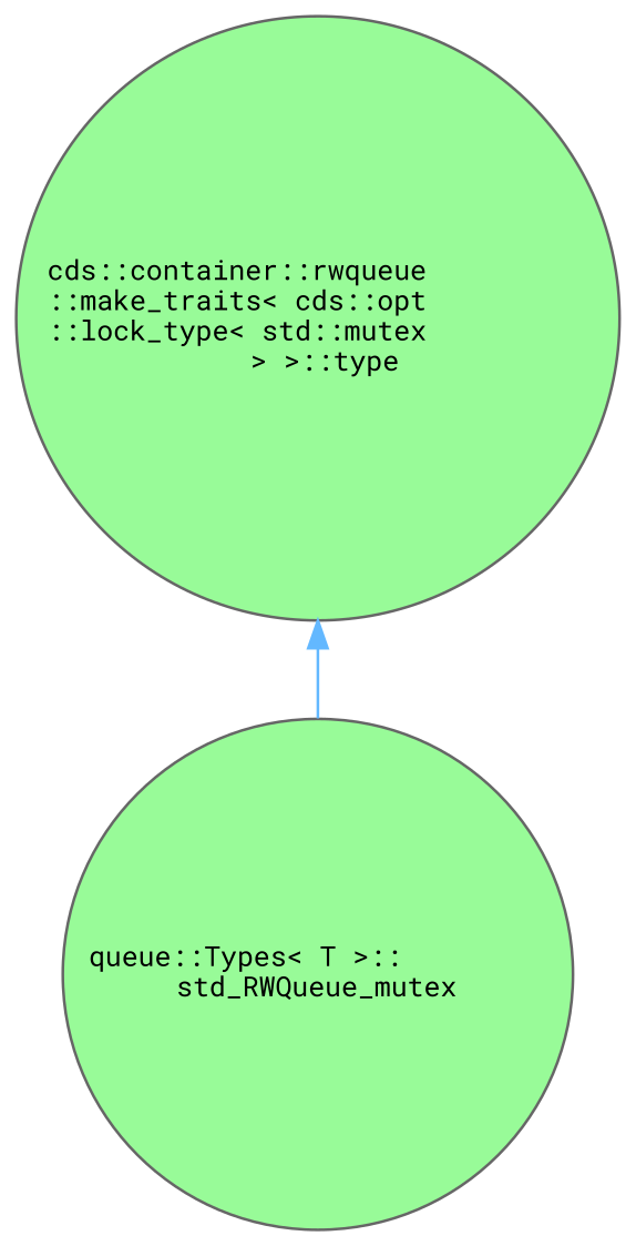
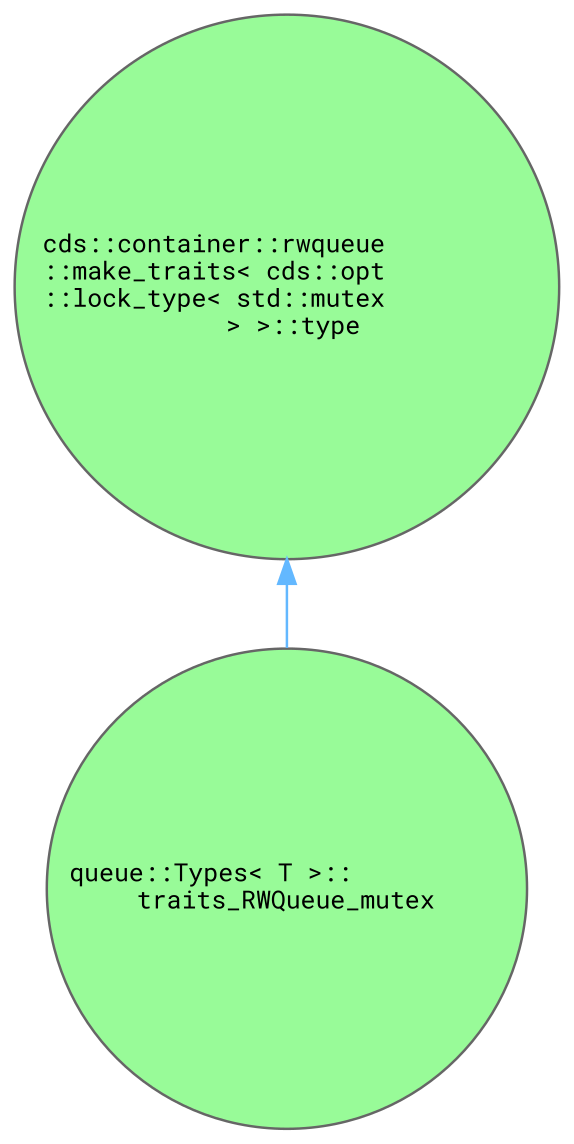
  digraph {
    fontname="Roboto Mono"
    node [color=gray40 fillcolor=palegreen fontname="Roboto Mono" fontsize=10 shape=circle style=filled]
-   n1 [fontcolor=black height=0.2 label="queue::Types\< T \>::\lstd_RWQueue_mutex" width=0.4]
+   n1 [fontcolor=black height=0.2 label="queue::Types\< T \>::\ltraits_RWQueue_mutex" width=0.4]
    n2 [height=0.2 label="cds::container::rwqueue\l::make_traits\< cds::opt\l::lock_type\< std::mutex\l \> \>::type" width=0.4]
    n2 -> n1 [color=steelblue1 dir=back fontname="Roboto Mono" fontsize=10 labelfontname=Helvetica labelfontsize=10 style=solid]
  }
